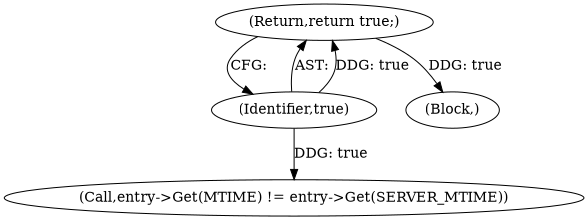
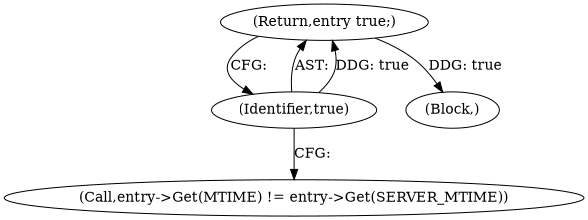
  digraph {
-   n1 [label="(Return,return true;)"]
+   n1 [label="(Return,entry true;)"]
    n2 [label="(Identifier,true)"]
    n3 [label="(Block,)"]
    n4 [label="(Call,entry->Get(MTIME) != entry->Get(SERVER_MTIME))"]
    n1 -> n2 [label="CFG: "]
    n1 -> n3 [label="DDG: true"]
    n2 -> n1 [label="AST: "]
    n2 -> n1 [label="DDG: true"]
-   n2 -> n4 [label="DDG: true"]
+   n2 -> n4 [label="CFG: "]
  }
